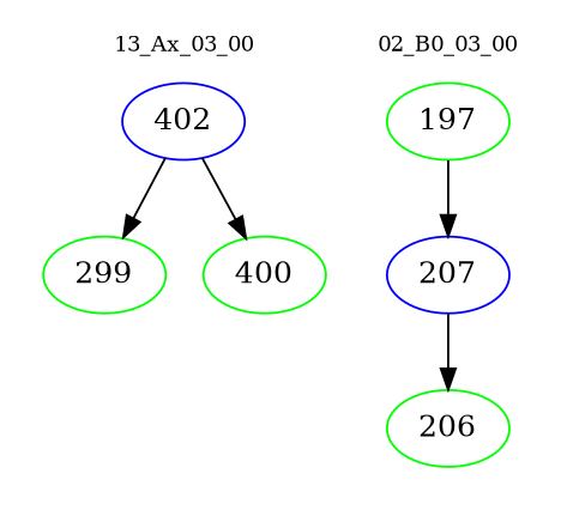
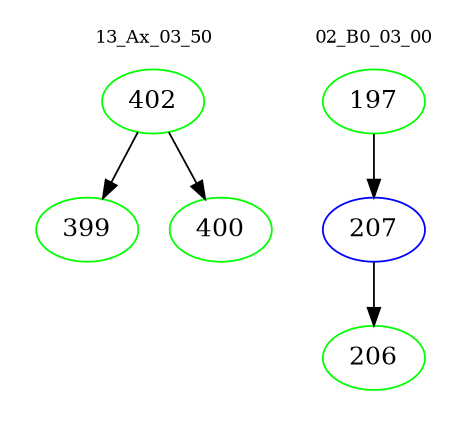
  digraph {
    node [color=green]
    edge [color=black]
-   n1 [color=blue label=402]
-   n2 [label=299]
+   n1 [label=402]
+   n2 [label=399]
    n3 [label=400]
    n4 [color=blue label=207]
    n5 [label=197]
    n6 [label=206]
    subgraph cluster_1 {
      color=white
      fontsize=10
-     label="13_Ax_03_00"
+     label="13_Ax_03_50"
      n1
      n2
      n3
    }
    subgraph cluster_2 {
      color=white
      fontsize=10
      label="02_B0_03_00"
      n4
      n5
      n6
    }
    n1 -> n2
    n1 -> n3
    n4 -> n6
    n5 -> n4
  }
